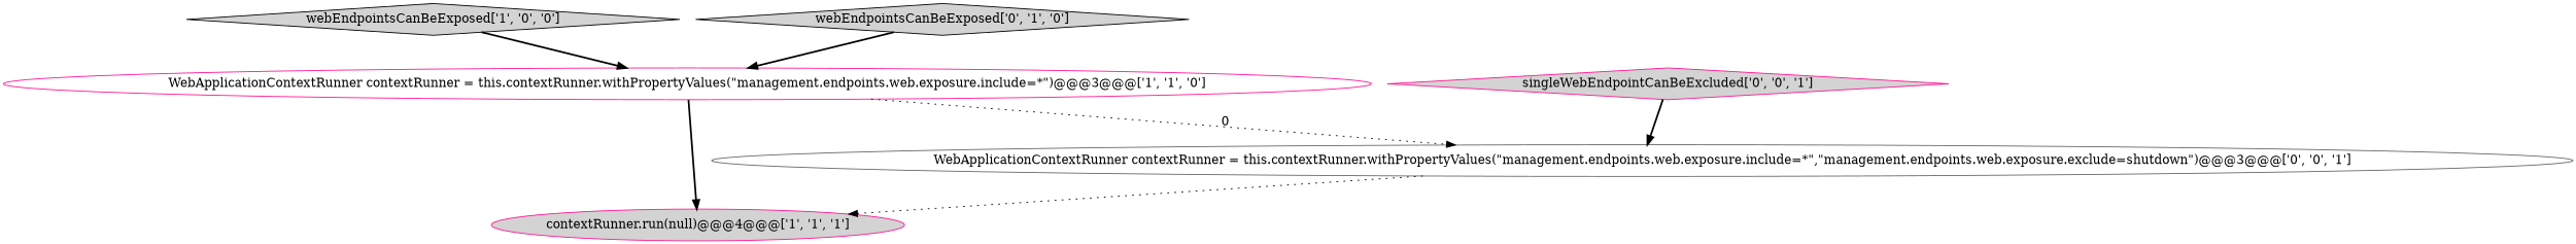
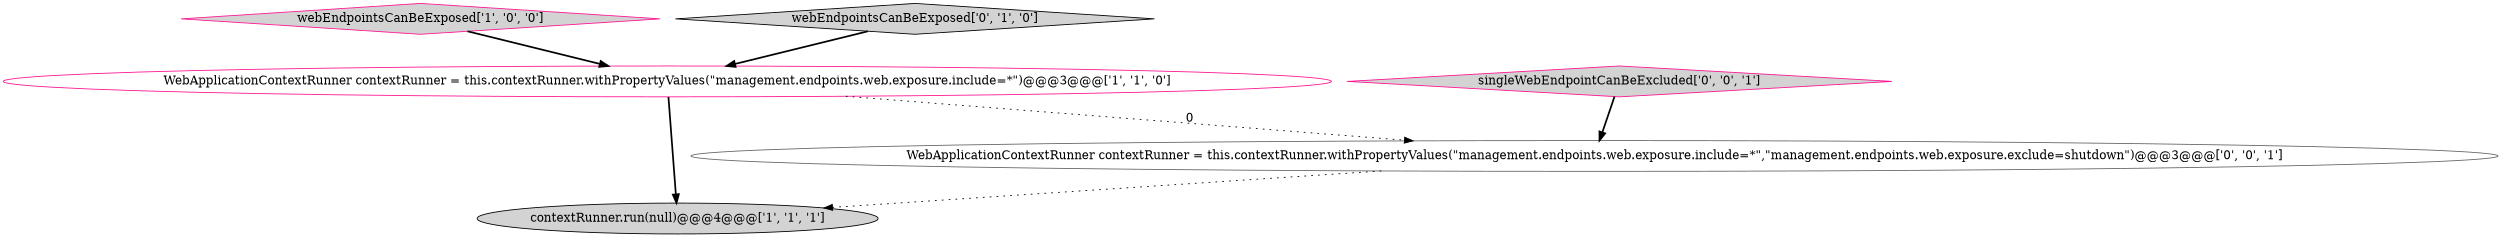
  digraph {
    node [color=deeppink fillcolor=lightgray shape=diamond style=filled]
    edge [style=bold]
-   n1 [color=black label="webEndpointsCanBeExposed['1', '0', '0']"]
+   n1 [label="webEndpointsCanBeExposed['1', '0', '0']"]
    n2 [fillcolor=white label="WebApplicationContextRunner contextRunner = this.contextRunner.withPropertyValues(\"management.endpoints.web.exposure.include=*\")@@@3@@@['1', '1', '0']" shape=ellipse]
    n3 [color=gray40 fillcolor=white label="WebApplicationContextRunner contextRunner = this.contextRunner.withPropertyValues(\"management.endpoints.web.exposure.include=*\",\"management.endpoints.web.exposure.exclude=shutdown\")@@@3@@@['0', '0', '1']" shape=ellipse]
-   n4 [label="contextRunner.run(null)@@@4@@@['1', '1', '1']" shape=ellipse]
+   n4 [color=black label="contextRunner.run(null)@@@4@@@['1', '1', '1']" shape=ellipse]
    n5 [label="singleWebEndpointCanBeExcluded['0', '0', '1']"]
    n6 [color=black label="webEndpointsCanBeExposed['0', '1', '0']"]
    n1 -> n2
    n2 -> n3 [label=0 style=dotted]
    n2 -> n4
    n3 -> n4 [style=dotted]
    n5 -> n3
    n6 -> n2
  }
